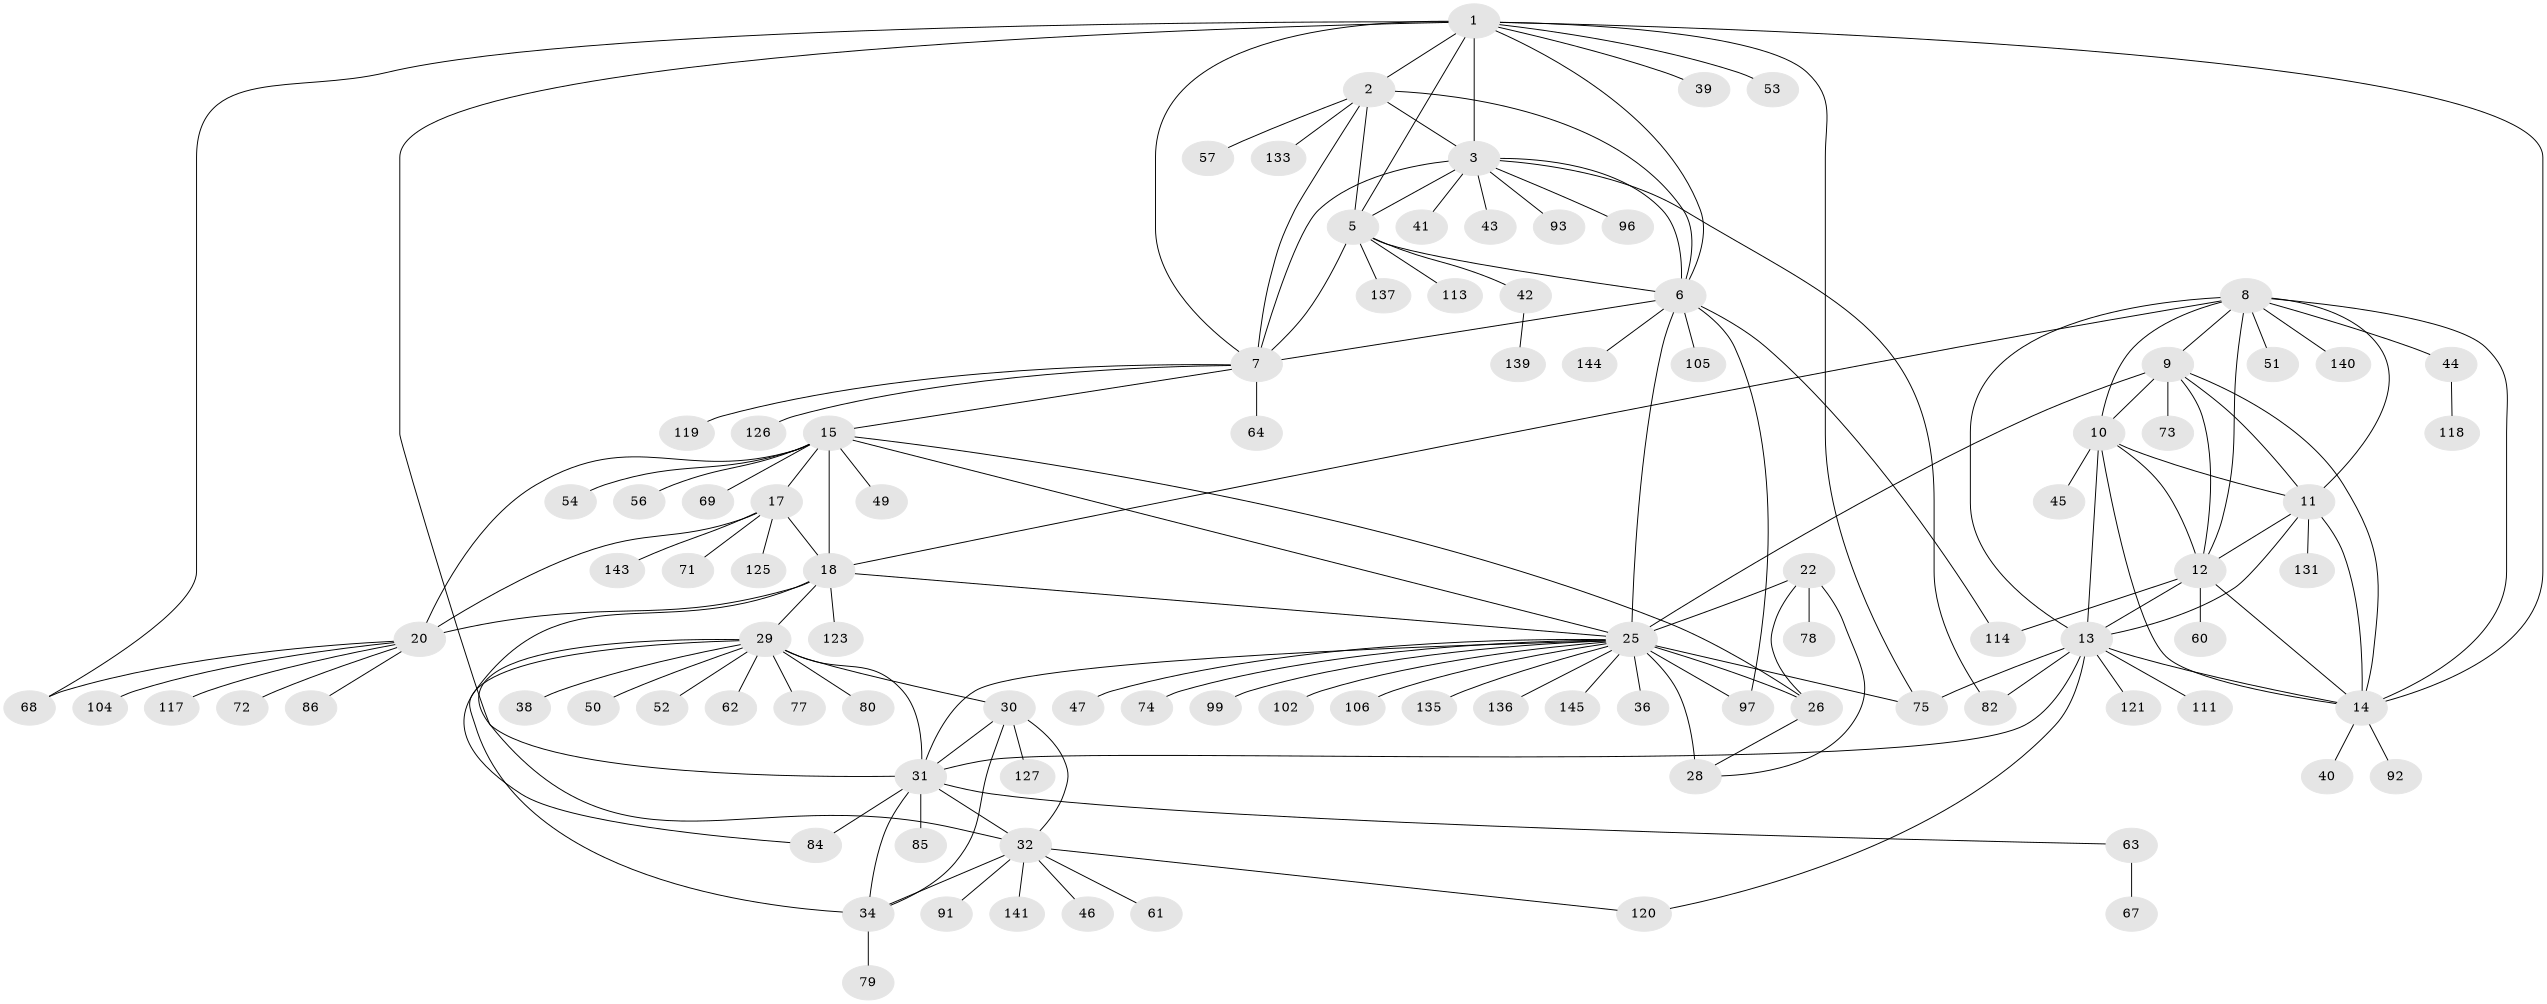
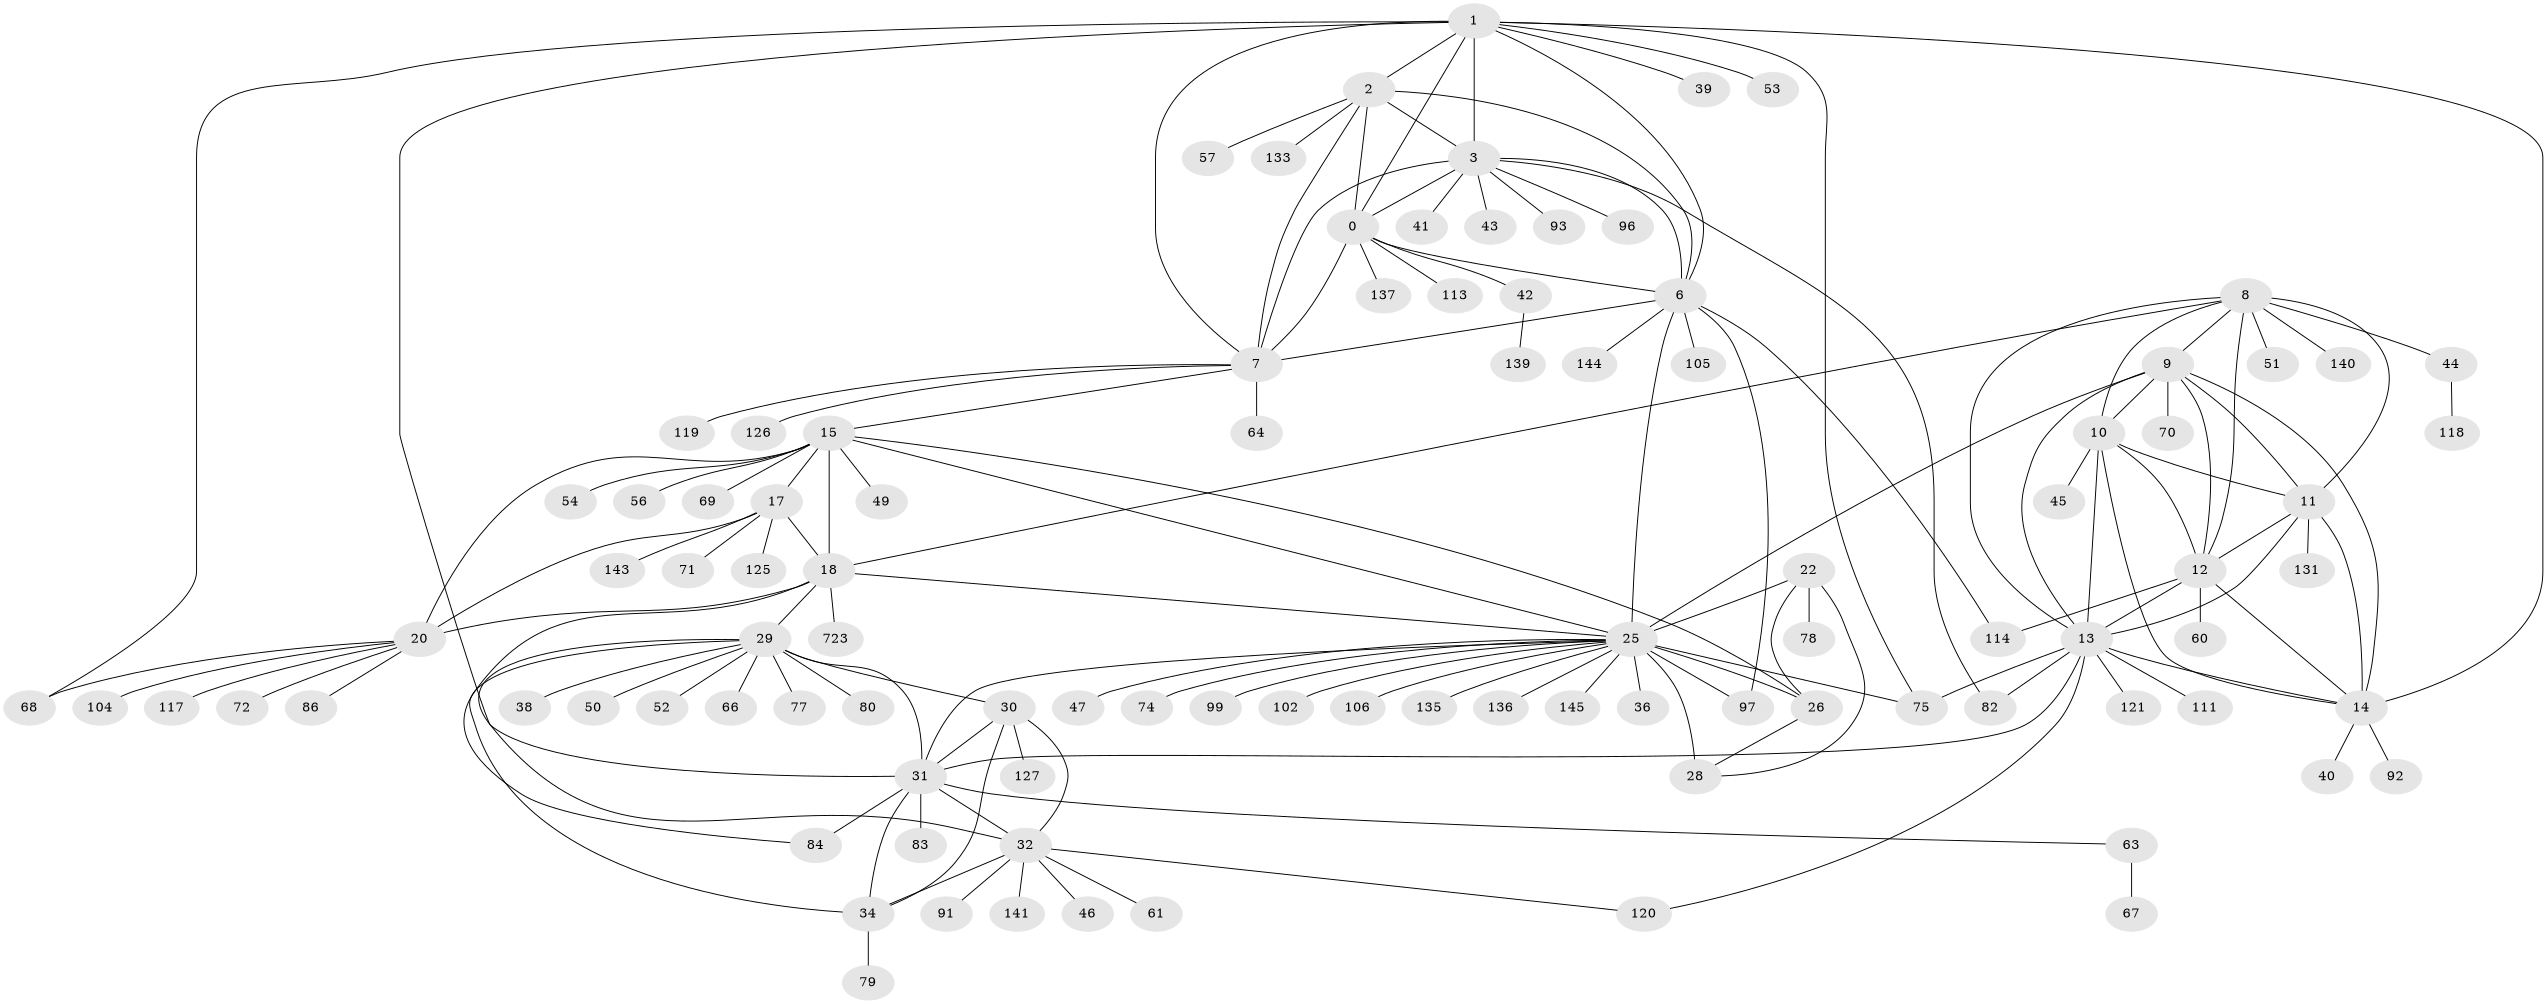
  graph {
    node [color=gray90 style=filled]
    2 [super="+128"]
    3 [super="+4"]
-   5
+   5 [label=0]
    6
    7
    57
    133
    1
    14
    31 [super="+33+132"]
    39
    53
    68
    75 [super="+87+85"]
    41
    43
    82 [super="+112+115+130"]
    93 [super="+116"]
    96
    42
    113
    137
    n23 [label=25 super="+27+129+134+24"]
    97
    105
    114
    144
    15 [super="+16"]
    64
    119
    126
    40
    92
    84
    32
    34 [super="+142+100"]
    63
-   83 [label=85]
+   83
    139
    26 [super="+107"]
    28 [super="+81+37"]
    36
    47
    74
    99
    102
    106
    135
    136
    145
    18 [super="+19"]
    17 [super="+70"]
    20
    49
    54
    56 [super="+108"]
    69
    8
    9
    10
    11 [super="+59+55"]
    12
    13 [super="+48"]
    44
    51
    140
-   73
+   73 [label=70]
    45
    131
    60
    111
    120
    121
    29 [super="+88"]
-   123
+   123 [label=723]
    118
    71
    125
    143
    72
    86
    104
    117
    30
    38
    50 [super="+124"]
    52
-   62
+   62 [label=66]
    77
    80
    22
    78
    127
    46
    61 [super="+98+94"]
    91
    141
    79
    67
    2 -- 3 [weight=2]
    2 -- 5
    2 -- 6
    2 -- 7
    2 -- 57
    2 -- 133
    3 -- 5 [weight=2]
    3 -- 6 [weight=2]
    3 -- 7 [weight=2]
    3 -- 41
    3 -- 43
    3 -- 82
    3 -- 93
    3 -- 96
    5 -- 6
    5 -- 7
    5 -- 42
    5 -- 113
    5 -- 137
    6 -- 7
    6 -- n23
    6 -- 97
    6 -- 105
    6 -- 114
    6 -- 144
    7 -- 15
    7 -- 64
    7 -- 119
    7 -- 126
    1 -- 2
    1 -- 3 [weight=2]
    1 -- 5
    1 -- 6
    1 -- 7
    1 -- 14
    1 -- 31
    1 -- 39
    1 -- 53
    1 -- 68
    1 -- 75
    14 -- 40
    14 -- 92
    31 -- 84 [weight=2]
    31 -- 32 [weight=3]
    31 -- 34 [weight=3]
    31 -- 63
    31 -- 83
    42 -- 139
    n23 -- 31
    n23 -- 75
    n23 -- 97
    n23 -- 26 [weight=4]
    n23 -- 28 [weight=4]
    n23 -- 36
    n23 -- 47
    n23 -- 74
    n23 -- 99
    n23 -- 102
    n23 -- 106
    n23 -- 135
    n23 -- 136
    n23 -- 145
    15 -- n23
    15 -- 26
    15 -- 18 [weight=6]
    15 -- 17 [weight=2]
    15 -- 20 [weight=2]
    15 -- 49
    15 -- 54
    15 -- 56
    15 -- 69
    32 -- 34
    32 -- 120
    32 -- 46
    32 -- 61
    32 -- 91
    32 -- 141
    34 -- 79
    63 -- 67
    26 -- 28
    18 -- n23
    18 -- 84
    18 -- 20 [weight=3]
    18 -- 29
    18 -- 123
    17 -- 18 [weight=3]
    17 -- 20
    17 -- 71
    17 -- 125
    17 -- 143
    20 -- 68
    20 -- 72
    20 -- 86
    20 -- 104
    20 -- 117
-   8 -- 14
    8 -- 18
    8 -- 9
    8 -- 10
    8 -- 11
    8 -- 12
    8 -- 13
    8 -- 44
    8 -- 51
    8 -- 140
    9 -- 14
    9 -- n23
    9 -- 10
    9 -- 11
    9 -- 12
+   9 -- 13
    9 -- 73
    10 -- 14
    10 -- 11
    10 -- 12
    10 -- 13
    10 -- 45
    11 -- 14
    11 -- 12
    11 -- 13
    11 -- 131
    12 -- 14
    12 -- 114
    12 -- 13
    12 -- 60
    13 -- 14
    13 -- 31
    13 -- 75
    13 -- 82
    13 -- 111
    13 -- 120
    13 -- 121
    44 -- 118
    29 -- 31 [weight=3]
    29 -- 32
    29 -- 34
    29 -- 30
    29 -- 38
    29 -- 50
    29 -- 52
    29 -- 62
    29 -- 77
    29 -- 80
    30 -- 31 [weight=3]
    30 -- 32
    30 -- 34
    30 -- 127
    22 -- n23 [weight=4]
    22 -- 26
    22 -- 28
    22 -- 78
  }
